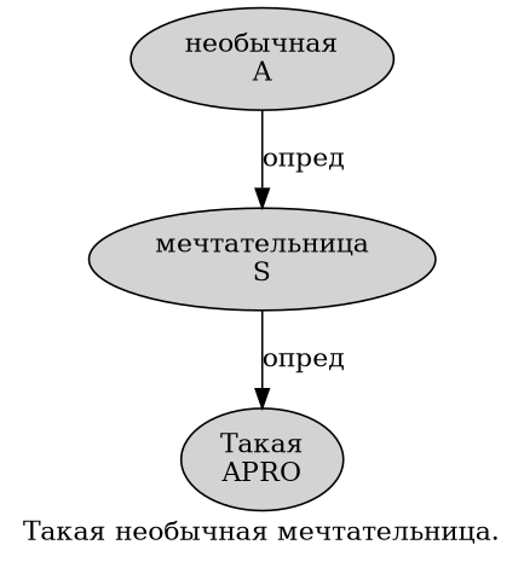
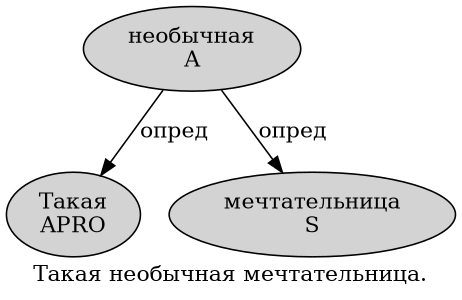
  digraph {
    label="Такая необычная мечтательница."
    node [fillcolor=lightgray penwidth=1 shape=ellipse style=filled]
    n1 [label="Такая\nAPRO"]
    n2 [label="необычная\nA"]
    n3 [label="мечтательница\nS"]
    n2 -> n3 [label="опред"]
-   n3 -> n1 [label="опред"]
+   n2 -> n1 [label="опред"]
  }
